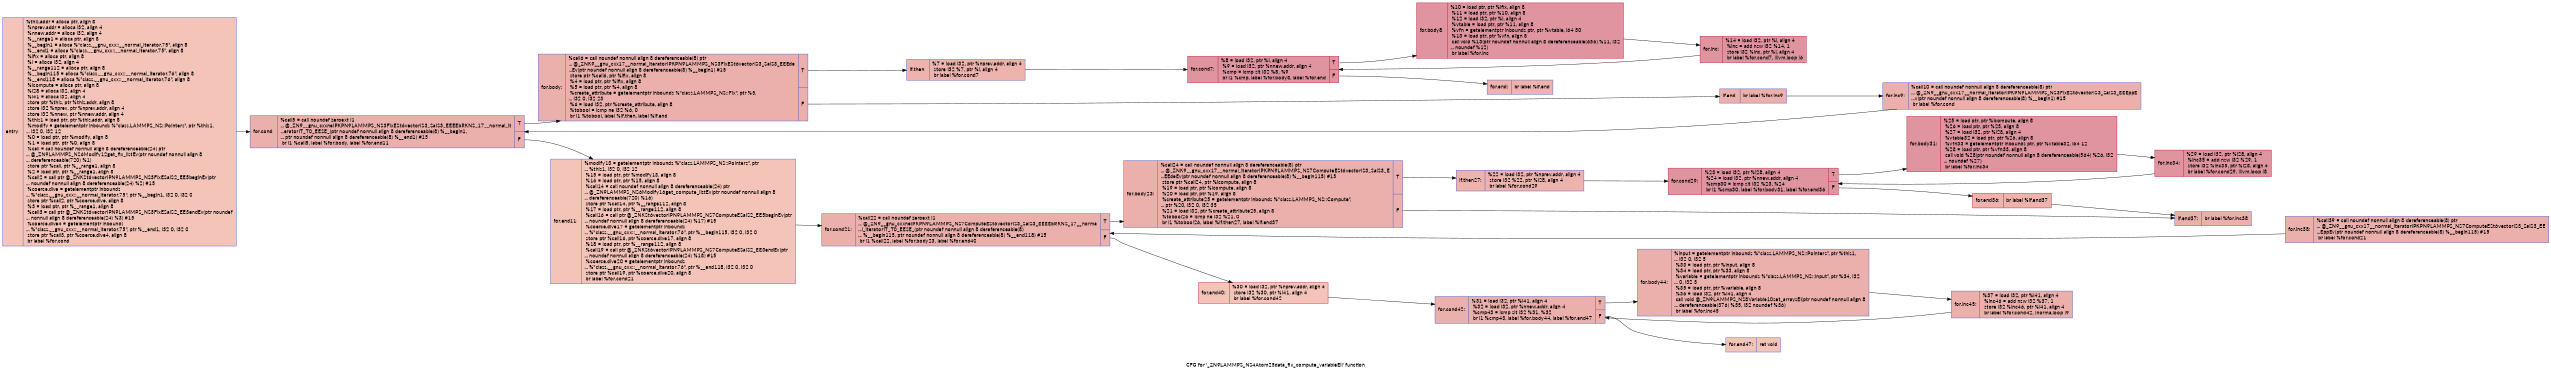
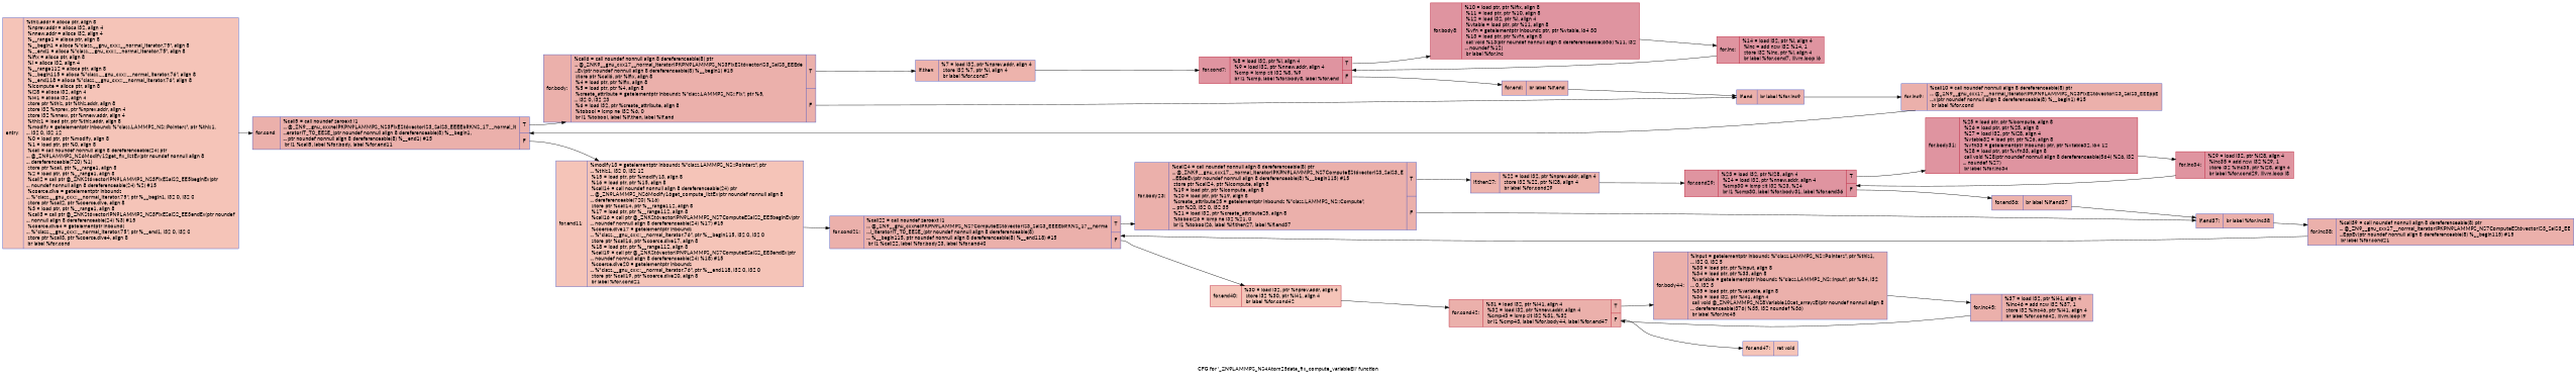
  digraph {
    fontname=Lato
    label="CFG for '_ZN9LAMMPS_NS4Atom25data_fix_compute_variableEii' function"
    rankdir=LR
    node [color="#3d50c3ff" fillcolor="#d24b4070" fontname=Lato shape=record style=filled]
    edge [fontname=Lato]
    n1 [fillcolor="#e97a5f70" label="{entry:\l|  %this.addr = alloca ptr, align 8\l  %nprev.addr = alloca i32, align 4\l  %nnew.addr = alloca i32, align 4\l  %__range1 = alloca ptr, align 8\l  %__begin1 = alloca %\"class.__gnu_cxx::__normal_iterator.75\", align 8\l  %__end1 = alloca %\"class.__gnu_cxx::__normal_iterator.75\", align 8\l  %ifix = alloca ptr, align 8\l  %i = alloca i32, align 4\l  %__range112 = alloca ptr, align 8\l  %__begin115 = alloca %\"class.__gnu_cxx::__normal_iterator.76\", align 8\l  %__end118 = alloca %\"class.__gnu_cxx::__normal_iterator.76\", align 8\l  %icompute = alloca ptr, align 8\l  %i28 = alloca i32, align 4\l  %i41 = alloca i32, align 4\l  store ptr %this, ptr %this.addr, align 8\l  store i32 %nprev, ptr %nprev.addr, align 4\l  store i32 %nnew, ptr %nnew.addr, align 4\l  %this1 = load ptr, ptr %this.addr, align 8\l  %modify = getelementptr inbounds %\"class.LAMMPS_NS::Pointers\", ptr %this1,\l... i32 0, i32 12\l  %0 = load ptr, ptr %modify, align 8\l  %1 = load ptr, ptr %0, align 8\l  %call = call noundef nonnull align 8 dereferenceable(24) ptr\l... @_ZN9LAMMPS_NS6Modify12get_fix_listEv(ptr noundef nonnull align 8\l... dereferenceable(720) %1)\l  store ptr %call, ptr %__range1, align 8\l  %2 = load ptr, ptr %__range1, align 8\l  %call2 = call ptr @_ZNKSt6vectorIPN9LAMMPS_NS3FixESaIS2_EE5beginEv(ptr\l... noundef nonnull align 8 dereferenceable(24) %2) #15\l  %coerce.dive = getelementptr inbounds\l... %\"class.__gnu_cxx::__normal_iterator.75\", ptr %__begin1, i32 0, i32 0\l  store ptr %call2, ptr %coerce.dive, align 8\l  %3 = load ptr, ptr %__range1, align 8\l  %call3 = call ptr @_ZNKSt6vectorIPN9LAMMPS_NS3FixESaIS2_EE3endEv(ptr noundef\l... nonnull align 8 dereferenceable(24) %3) #15\l  %coerce.dive4 = getelementptr inbounds\l... %\"class.__gnu_cxx::__normal_iterator.75\", ptr %__end1, i32 0, i32 0\l  store ptr %call3, ptr %coerce.dive4, align 8\l  br label %for.cond\l}"]
    n2 [label="{for.cond:\l|  %call5 = call noundef zeroext i1\l... @_ZN9__gnu_cxxneIPKPN9LAMMPS_NS3FixESt6vectorIS3_SaIS3_EEEEbRKNS_17__normal_it\l...eratorIT_T0_EESE_(ptr noundef nonnull align 8 dereferenceable(8) %__begin1,\l... ptr noundef nonnull align 8 dereferenceable(8) %__end1) #15\l  br i1 %call5, label %for.body, label %for.end11\l|{<s0>T|<s1>F}}"]
    n3 [label="{for.body:\l|  %call6 = call noundef nonnull align 8 dereferenceable(8) ptr\l... @_ZNK9__gnu_cxx17__normal_iteratorIPKPN9LAMMPS_NS3FixESt6vectorIS3_SaIS3_EEEde\l...Ev(ptr noundef nonnull align 8 dereferenceable(8) %__begin1) #15\l  store ptr %call6, ptr %ifix, align 8\l  %4 = load ptr, ptr %ifix, align 8\l  %5 = load ptr, ptr %4, align 8\l  %create_attribute = getelementptr inbounds %\"class.LAMMPS_NS::Fix\", ptr %5,\l... i32 0, i32 23\l  %6 = load i32, ptr %create_attribute, align 8\l  %tobool = icmp ne i32 %6, 0\l  br i1 %tobool, label %if.then, label %if.end\l|{<s0>T|<s1>F}}"]
    n4 [fillcolor="#e97a5f70" label="{for.end11:\l|  %modify13 = getelementptr inbounds %\"class.LAMMPS_NS::Pointers\", ptr\l... %this1, i32 0, i32 12\l  %15 = load ptr, ptr %modify13, align 8\l  %16 = load ptr, ptr %15, align 8\l  %call14 = call noundef nonnull align 8 dereferenceable(24) ptr\l... @_ZN9LAMMPS_NS6Modify16get_compute_listEv(ptr noundef nonnull align 8\l... dereferenceable(720) %16)\l  store ptr %call14, ptr %__range112, align 8\l  %17 = load ptr, ptr %__range112, align 8\l  %call16 = call ptr @_ZNKSt6vectorIPN9LAMMPS_NS7ComputeESaIS2_EE5beginEv(ptr\l... noundef nonnull align 8 dereferenceable(24) %17) #15\l  %coerce.dive17 = getelementptr inbounds\l... %\"class.__gnu_cxx::__normal_iterator.76\", ptr %__begin115, i32 0, i32 0\l  store ptr %call16, ptr %coerce.dive17, align 8\l  %18 = load ptr, ptr %__range112, align 8\l  %call19 = call ptr @_ZNKSt6vectorIPN9LAMMPS_NS7ComputeESaIS2_EE3endEv(ptr\l... noundef nonnull align 8 dereferenceable(24) %18) #15\l  %coerce.dive20 = getelementptr inbounds\l... %\"class.__gnu_cxx::__normal_iterator.76\", ptr %__end118, i32 0, i32 0\l  store ptr %call19, ptr %coerce.dive20, align 8\l  br label %for.cond21\l}"]
    n5 [fillcolor="#d6524470" label="{if.then:\l|  %7 = load i32, ptr %nprev.addr, align 4\l  store i32 %7, ptr %i, align 4\l  br label %for.cond7\l}"]
    n6 [label="{if.end:\l|  br label %for.inc9\l}"]
    n7 [label="{for.cond21:\l|  %call22 = call noundef zeroext i1\l... @_ZN9__gnu_cxxneIPKPN9LAMMPS_NS7ComputeESt6vectorIS3_SaIS3_EEEEbRKNS_17__norma\l...l_iteratorIT_T0_EESE_(ptr noundef nonnull align 8 dereferenceable(8)\l... %__begin115, ptr noundef nonnull align 8 dereferenceable(8) %__end118) #15\l  br i1 %call22, label %for.body23, label %for.end40\l|{<s0>T|<s1>F}}"]
    n8 [color="#b70d28ff" fillcolor="#b70d2870" label="{for.cond7:\l|  %8 = load i32, ptr %i, align 4\l  %9 = load i32, ptr %nnew.addr, align 4\l  %cmp = icmp slt i32 %8, %9\l  br i1 %cmp, label %for.body8, label %for.end\l|{<s0>T|<s1>F}}"]
    n9 [label="{for.inc9:\l|  %call10 = call noundef nonnull align 8 dereferenceable(8) ptr\l... @_ZN9__gnu_cxx17__normal_iteratorIPKPN9LAMMPS_NS3FixESt6vectorIS3_SaIS3_EEEppE\l...v(ptr noundef nonnull align 8 dereferenceable(8) %__begin1) #15\l  br label %for.cond\l}"]
    n10 [label="{for.body23:\l|  %call24 = call noundef nonnull align 8 dereferenceable(8) ptr\l... @_ZNK9__gnu_cxx17__normal_iteratorIPKPN9LAMMPS_NS7ComputeESt6vectorIS3_SaIS3_E\l...EEdeEv(ptr noundef nonnull align 8 dereferenceable(8) %__begin115) #15\l  store ptr %call24, ptr %icompute, align 8\l  %19 = load ptr, ptr %icompute, align 8\l  %20 = load ptr, ptr %19, align 8\l  %create_attribute25 = getelementptr inbounds %\"class.LAMMPS_NS::Compute\",\l... ptr %20, i32 0, i32 35\l  %21 = load i32, ptr %create_attribute25, align 8\l  %tobool26 = icmp ne i32 %21, 0\l  br i1 %tobool26, label %if.then27, label %if.end37\l|{<s0>T|<s1>F}}"]
    n11 [color="#b70d28ff" fillcolor="#e97a5f70" label="{for.end40:\l|  %30 = load i32, ptr %nprev.addr, align 4\l  store i32 %30, ptr %i41, align 4\l  br label %for.cond42\l}"]
    n12 [color="#b70d28ff" fillcolor="#b70d2870" label="{for.body8:\l|  %10 = load ptr, ptr %ifix, align 8\l  %11 = load ptr, ptr %10, align 8\l  %12 = load i32, ptr %i, align 4\l  %vtable = load ptr, ptr %11, align 8\l  %vfn = getelementptr inbounds ptr, ptr %vtable, i64 30\l  %13 = load ptr, ptr %vfn, align 8\l  call void %13(ptr noundef nonnull align 8 dereferenceable(656) %11, i32\l... noundef %12)\l  br label %for.inc\l}"]
    n13 [fillcolor="#d6524470" label="{for.end:\l|  br label %if.end\l}"]
    n14 [color="#b70d28ff" fillcolor="#b70d2870" label="{for.inc:\l|  %14 = load i32, ptr %i, align 4\l  %inc = add nsw i32 %14, 1\l  store i32 %inc, ptr %i, align 4\l  br label %for.cond7, !llvm.loop !6\l}"]
    n15 [fillcolor="#d6524470" label="{if.then27:\l|  %22 = load i32, ptr %nprev.addr, align 4\l  store i32 %22, ptr %i28, align 4\l  br label %for.cond29\l}"]
    n16 [label="{if.end37:\l|  br label %for.inc38\l}"]
-   n17 [label="{for.cond42:\l|  %31 = load i32, ptr %i41, align 4\l  %32 = load i32, ptr %nnew.addr, align 4\l  %cmp43 = icmp slt i32 %31, %32\l  br i1 %cmp43, label %for.body44, label %for.end47\l|{<s0>T|<s1>F}}"]
+   n17 [color="#b70d28ff" label="{for.cond42:\l|  %31 = load i32, ptr %i41, align 4\l  %32 = load i32, ptr %nnew.addr, align 4\l  %cmp43 = icmp slt i32 %31, %32\l  br i1 %cmp43, label %for.body44, label %for.end47\l|{<s0>T|<s1>F}}"]
    n18 [color="#b70d28ff" fillcolor="#b70d2870" label="{for.cond29:\l|  %23 = load i32, ptr %i28, align 4\l  %24 = load i32, ptr %nnew.addr, align 4\l  %cmp30 = icmp slt i32 %23, %24\l  br i1 %cmp30, label %for.body31, label %for.end36\l|{<s0>T|<s1>F}}"]
    n19 [label="{for.inc38:\l|  %call39 = call noundef nonnull align 8 dereferenceable(8) ptr\l... @_ZN9__gnu_cxx17__normal_iteratorIPKPN9LAMMPS_NS7ComputeESt6vectorIS3_SaIS3_EE\l...EppEv(ptr noundef nonnull align 8 dereferenceable(8) %__begin115) #15\l  br label %for.cond21\l}"]
    n20 [label="{for.body44:\l|  %input = getelementptr inbounds %\"class.LAMMPS_NS::Pointers\", ptr %this1,\l... i32 0, i32 5\l  %33 = load ptr, ptr %input, align 8\l  %34 = load ptr, ptr %33, align 8\l  %variable = getelementptr inbounds %\"class.LAMMPS_NS::Input\", ptr %34, i32\l... 0, i32 3\l  %35 = load ptr, ptr %variable, align 8\l  %36 = load i32, ptr %i41, align 4\l  call void @_ZN9LAMMPS_NS8Variable10set_arraysEi(ptr noundef nonnull align 8\l... dereferenceable(376) %35, i32 noundef %36)\l  br label %for.inc45\l}"]
    n21 [fillcolor="#e97a5f70" label="{for.end47:\l|  ret void\l}"]
    n22 [color="#b70d28ff" fillcolor="#b70d2870" label="{for.body31:\l|  %25 = load ptr, ptr %icompute, align 8\l  %26 = load ptr, ptr %25, align 8\l  %27 = load i32, ptr %i28, align 4\l  %vtable32 = load ptr, ptr %26, align 8\l  %vfn33 = getelementptr inbounds ptr, ptr %vtable32, i64 12\l  %28 = load ptr, ptr %vfn33, align 8\l  call void %28(ptr noundef nonnull align 8 dereferenceable(564) %26, i32\l... noundef %27)\l  br label %for.inc34\l}"]
-   n23 [color="#b70d28ff" fillcolor="#d6524470" label="{for.end36:\l|  br label %if.end37\l}"]
+   n23 [fillcolor="#d6524470" label="{for.end36:\l|  br label %if.end37\l}"]
    n24 [color="#b70d28ff" fillcolor="#b70d2870" label="{for.inc34:\l|  %29 = load i32, ptr %i28, align 4\l  %inc35 = add nsw i32 %29, 1\l  store i32 %inc35, ptr %i28, align 4\l  br label %for.cond29, !llvm.loop !8\l}"]
-   n25 [label="{for.inc45:\l|  %37 = load i32, ptr %i41, align 4\l  %inc46 = add nsw i32 %37, 1\l  store i32 %inc46, ptr %i41, align 4\l  br label %for.cond42, !norma.loop !9\l}"]
+   n25 [label="{for.inc45:\l|  %37 = load i32, ptr %i41, align 4\l  %inc46 = add nsw i32 %37, 1\l  store i32 %inc46, ptr %i41, align 4\l  br label %for.cond42, !llvm.loop !9\l}"]
    n1 -> n2
    n2 -> n3 [tailport=s0]
    n2 -> n4 [tailport=s1]
    n3 -> n5 [tailport=s0]
    n3 -> n6 [tailport=s1]
    n4 -> n7
    n5 -> n8
    n6 -> n9
    n7 -> n10 [tailport=s0]
    n7 -> n11 [tailport=s1]
    n8 -> n12 [tailport=s0]
    n8 -> n13 [tailport=s1]
    n9 -> n2
    n10 -> n15 [tailport=s0]
    n10 -> n16 [tailport=s1]
    n11 -> n17
    n12 -> n14
+   n13 -> n6
    n14 -> n8
    n15 -> n18
+   n16 -> n19
    n17 -> n20 [tailport=s0]
    n17 -> n21 [tailport=s1]
    n18 -> n22 [tailport=s0]
    n18 -> n23 [tailport=s1]
    n19 -> n7
    n20 -> n25
    n22 -> n24
    n23 -> n16
    n24 -> n18
    n25 -> n17
  }
